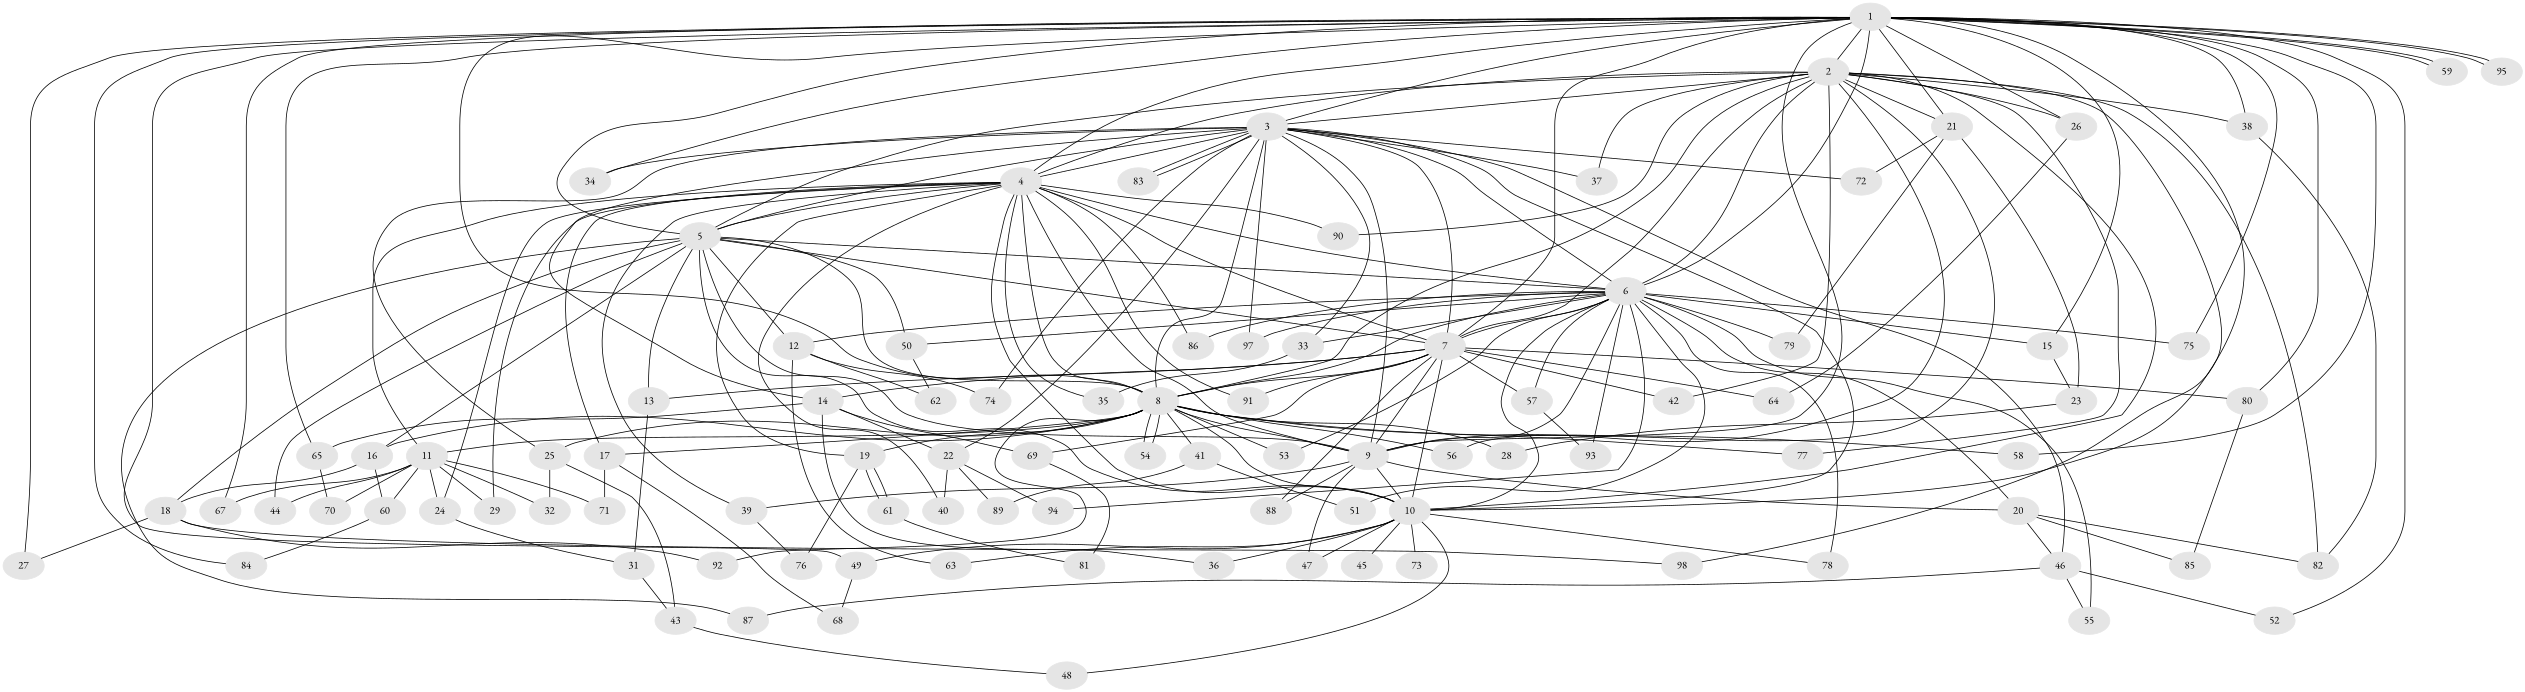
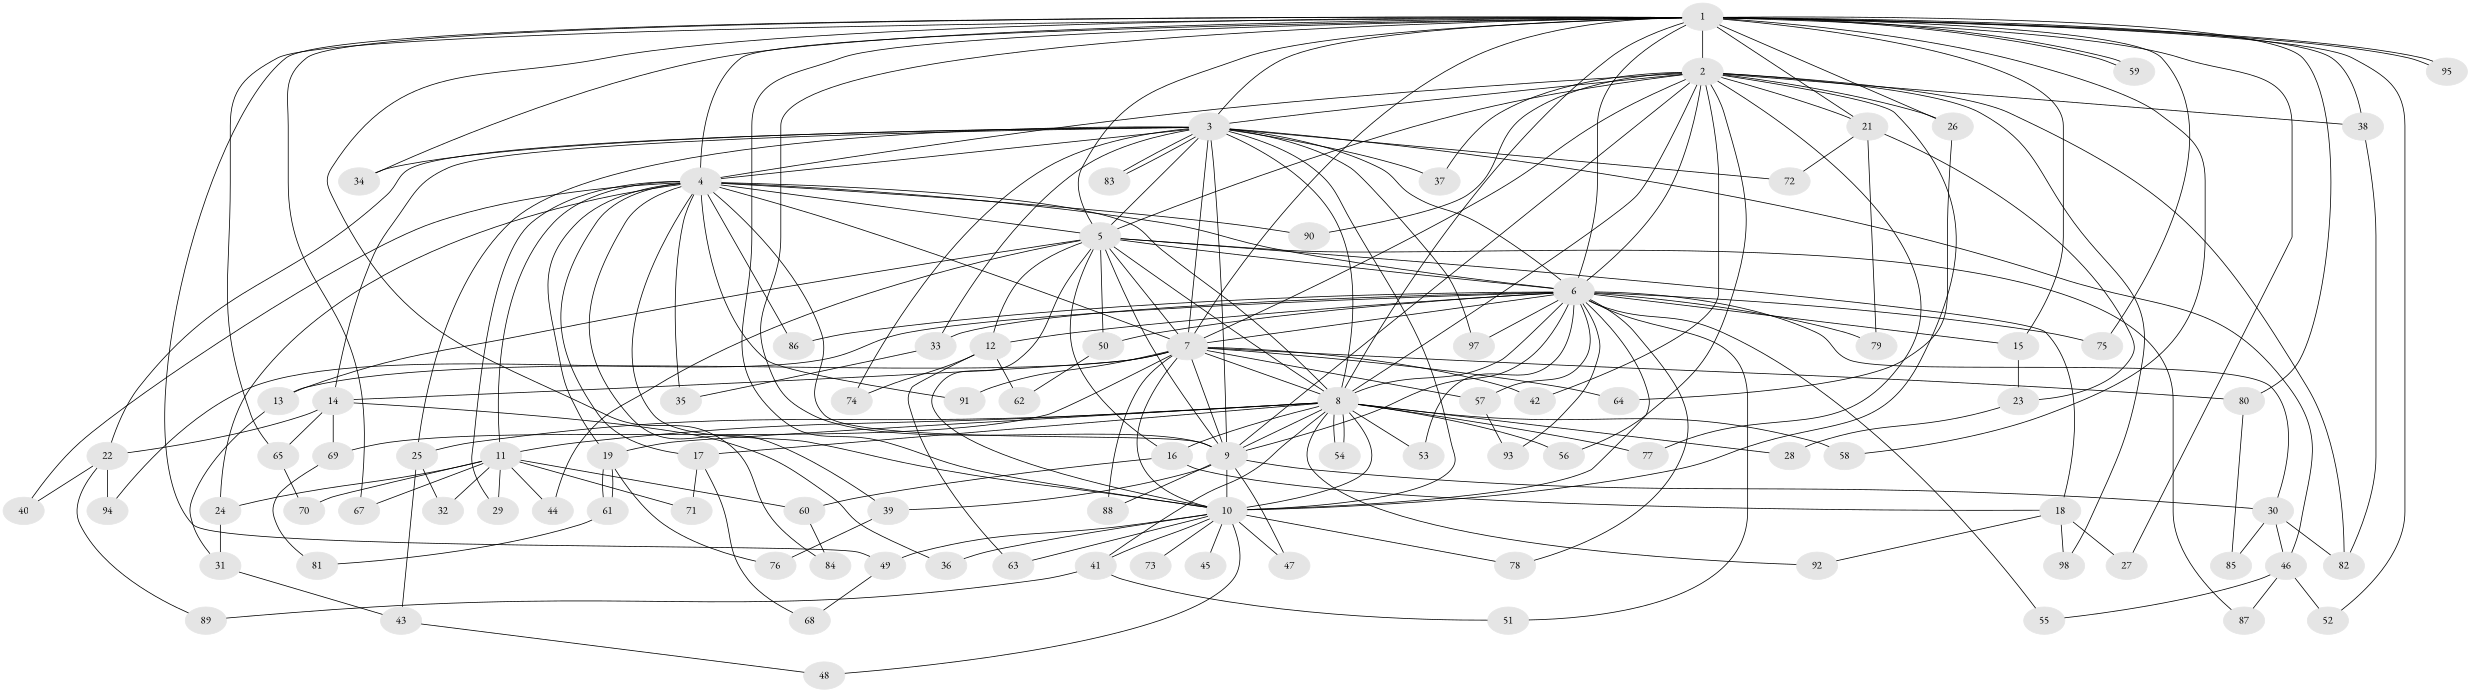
  graph {
    fontname="EB Garamond"
    node [color=gray90 fontname="EB Garamond" style=filled]
    edge [fontname="EB Garamond"]
    1
    2
    3
    4
    5
    6
    7
    8
    9
    10
    15
    21
    26
    27
    34
    38
    49
    52
    58
    59
    65
    67
    75
    80
    84
    95
    37
    42
    56
    77
    82
    90
    n33 [label=98]
    14
    22
    25
    33
    46
    72
    74
    83
    97
    11
    17
    19
    24
    29
    35
    39
    40
    86
    91
    12
    13
    16
    18
    44
    50
    87
-   20
+   20 [label=30]
    51
    53
    55
    57
    78
    79
    93
    94
    64
    69
    88
    28
    41
    54
    92
    47
    36
    45
    48
    63
    73
    23
    68
    70
    85
    89
    32
    43
    60
    71
    61
    76
    31
    62
    81
    1 -- 2
    1 -- 3
    1 -- 4
    1 -- 5
    1 -- 6
    1 -- 7
    1 -- 8
    1 -- 9
    1 -- 10
    1 -- 15
    1 -- 21
    1 -- 26
    1 -- 27
    1 -- 34
    1 -- 38
    1 -- 49
    1 -- 52
    1 -- 58
    1 -- 59
    1 -- 59
    1 -- 65
    1 -- 67
    1 -- 75
    1 -- 80
    1 -- 84
    1 -- 95
    1 -- 95
    2 -- 3
    2 -- 4
    2 -- 5
    2 -- 6
    2 -- 7
    2 -- 8
    2 -- 9
    2 -- 10
    2 -- 21
    2 -- 26
    2 -- 38
    2 -- 37
    2 -- 42
    2 -- 56
    2 -- 77
    2 -- 82
    2 -- 90
    2 -- n33
    3 -- 4
    3 -- 5
    3 -- 6
    3 -- 7
    3 -- 8
    3 -- 9
    3 -- 10
    3 -- 34
    3 -- 37
    3 -- 14
    3 -- 22
    3 -- 25
    3 -- 33
    3 -- 46
    3 -- 72
    3 -- 74
    3 -- 83
    3 -- 83
    3 -- 97
    4 -- 5
    4 -- 6
    4 -- 7
    4 -- 8
    4 -- 9
    4 -- 10
    4 -- 90
    4 -- 11
    4 -- 17
    4 -- 19
    4 -- 24
    4 -- 29
    4 -- 35
    4 -- 39
    4 -- 40
    4 -- 86
    4 -- 91
    5 -- 6
    5 -- 7
    5 -- 8
    5 -- 9
    5 -- 10
    5 -- 12
    5 -- 13
    5 -- 16
    5 -- 18
    5 -- 44
    5 -- 50
    5 -- 87
    6 -- 7
    6 -- 8
    6 -- 9
    6 -- 10
    6 -- 15
    6 -- 75
    6 -- 33
    6 -- 97
    6 -- 86
    6 -- 12
    6 -- 50
    6 -- 20
    6 -- 51
    6 -- 53
    6 -- 55
    6 -- 57
    6 -- 78
    6 -- 79
    6 -- 93
    6 -- 94
    7 -- 8
    7 -- 9
    7 -- 10
    7 -- 80
    7 -- 42
    7 -- 14
    7 -- 91
    7 -- 13
    7 -- 57
    7 -- 64
    7 -- 69
    7 -- 88
    8 -- 9
    8 -- 10
    8 -- 58
    8 -- 56
    8 -- 77
    8 -- 25
    8 -- 11
    8 -- 17
    8 -- 19
    8 -- 16
    8 -- 53
    8 -- 28
    8 -- 41
    8 -- 54
    8 -- 54
    8 -- 92
    9 -- 10
    9 -- 39
    9 -- 20
    9 -- 88
    9 -- 47
    10 -- 49
    10 -- 78
+   10 -- 41
    10 -- 47
    10 -- 36
    10 -- 45
    10 -- 48
    10 -- 63
    10 -- 73
    15 -- 23
    21 -- 72
    21 -- 79
    21 -- 23
    26 -- 64
    38 -- 82
    49 -- 68
    65 -- 70
    80 -- 85
    14 -- 65
    14 -- 22
    14 -- 69
    14 -- 36
    22 -- 40
    22 -- 94
    22 -- 89
    25 -- 32
    25 -- 43
    33 -- 35
    46 -- 52
    46 -- 87
    46 -- 55
    11 -- 67
    11 -- 24
    11 -- 29
    11 -- 44
    11 -- 70
    11 -- 32
    11 -- 60
    11 -- 71
    17 -- 68
    17 -- 71
    19 -- 61
    19 -- 61
    19 -- 76
    24 -- 31
    39 -- 76
    12 -- 74
    12 -- 63
    12 -- 62
    13 -- 31
    16 -- 18
    16 -- 60
    18 -- 27
    18 -- n33
    18 -- 92
    50 -- 62
    20 -- 82
    20 -- 46
    20 -- 85
    57 -- 93
    69 -- 81
    41 -- 51
    41 -- 89
    23 -- 28
    43 -- 48
    60 -- 84
    61 -- 81
    31 -- 43
  }
